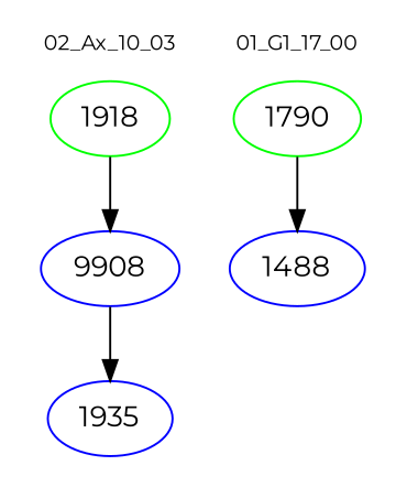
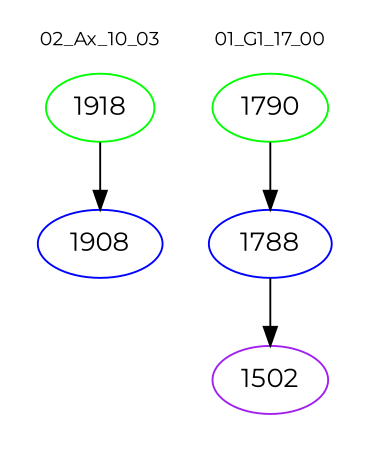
  digraph {
    fontname=Montserrat
    node [color=blue fontname=Montserrat]
    edge [color=black fontname=Montserrat]
    n1 [color=green label=1918]
-   n2 [label=9908]
-   n3 [label=1935]
+   n2 [label=1908]
    n4 [color=green label=1790]
-   n5 [label=1488]
+   n5 [label=1788]
+   n6 [color=purple label=1502]
    subgraph cluster_1 {
      color=white
      fontsize=10
      label="02_Ax_10_03"
      n1
      n2
-     n3
    }
    subgraph cluster_2 {
      color=white
      fontsize=10
      label="01_G1_17_00"
      n4
      n5
+     n6
    }
    n1 -> n2
-   n2 -> n3
    n4 -> n5
+   n5 -> n6
  }
